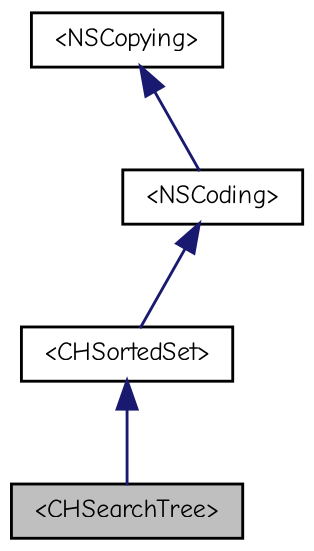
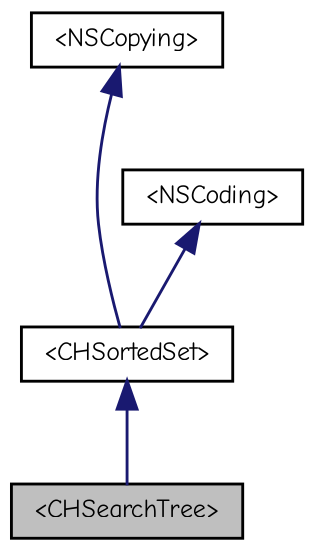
  digraph {
    fontname="Comic Neue"
    node [color=black fontname="Comic Neue" fontsize=9 shape=record]
    edge [color=midnightblue dir=back fontname="Comic Neue" fontsize=9 labelfontname=LucidaGrande labelfontsize=9 style=solid]
    n1 [fillcolor=grey75 fontcolor=black height=0.2 label="\<CHSearchTree\>" style=filled width=0.4]
    n2 [height=0.2 label="\<CHSortedSet\>" width=0.4]
    n3 [height=0.2 label="\<NSCoding\>" width=0.4]
    n4 [height=0.2 label="\<NSCopying\>" width=0.4]
    n2 -> n1
    n3 -> n2
-   n4 -> n3
+   n4 -> n2
  }
